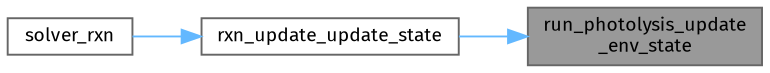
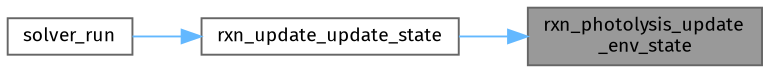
  digraph {
    fontname="Fira Sans"
    rankdir=RL
    node [color=grey40 fillcolor=white fontname="Fira Sans" fontsize=10 shape=box style=filled]
    edge [color=steelblue1 dir=back fontname="Fira Sans" fontsize=10 labelfontname=Helvetica labelfontsize=10 style=solid]
-   n1 [color=gray40 fillcolor=grey60 fontcolor=black height=0.2 label="run_photolysis_update\l_env_state" width=0.4]
+   n1 [color=gray40 fillcolor=grey60 fontcolor=black height=0.2 label="rxn_photolysis_update\l_env_state" width=0.4]
    n2 [height=0.2 label=rxn_update_update_state width=0.4]
-   n3 [height=0.2 label=solver_rxn width=0.4]
+   n3 [height=0.2 label=solver_run width=0.4]
    n1 -> n2
    n2 -> n3
  }
